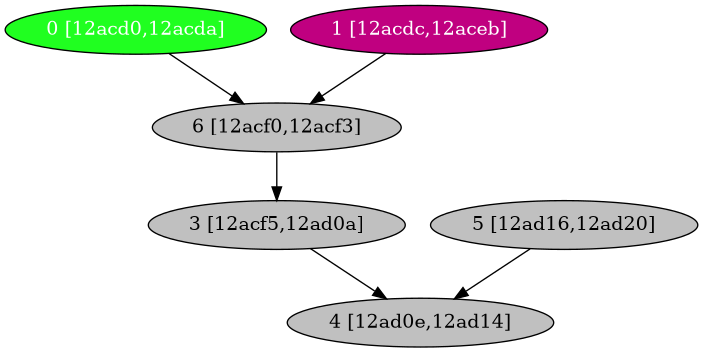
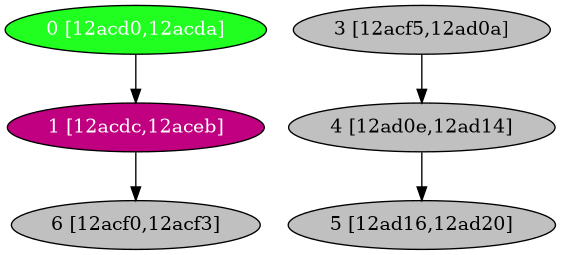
  digraph {
    node [fillcolor="#C0C0C0" fontcolor="#000000" shape=oval style=filled]
    n1 [fillcolor="#20FF20" fontcolor="#ffffff" label="0 [12acd0,12acda]"]
    n2 [fillcolor="#C00080" fontcolor="#ffffff" label="1 [12acdc,12aceb]"]
    n3 [label="6 [12acf0,12acf3]"]
    n4 [label="3 [12acf5,12ad0a]"]
    n5 [label="4 [12ad0e,12ad14]"]
    n6 [label="5 [12ad16,12ad20]"]
-   n1 -> n3
+   n1 -> n2
    n2 -> n3
-   n3 -> n4
    n4 -> n5
-   n6 -> n5
+   n5 -> n6
  }
